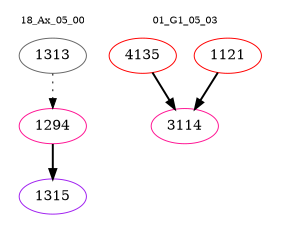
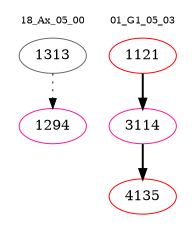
  digraph {
    node [color=deeppink]
    edge [color=black style=bold]
    n1 [color=gray40 label=1313]
    n2 [label=1294]
-   n3 [color=purple label=1315]
    n4 [color=red label=1121]
    n5 [label=3114]
    n6 [color=red label=4135]
    subgraph cluster_1 {
      color=white
      fontsize=10
      label="18_Ax_05_00"
      n1
      n2
-     n3
    }
    subgraph cluster_2 {
      color=white
      fontsize=10
      label="01_G1_05_03"
      n4
      n5
      n6
    }
    n1 -> n2 [style=dotted]
-   n2 -> n3
    n4 -> n5
-   n6 -> n5
+   n5 -> n6
  }
